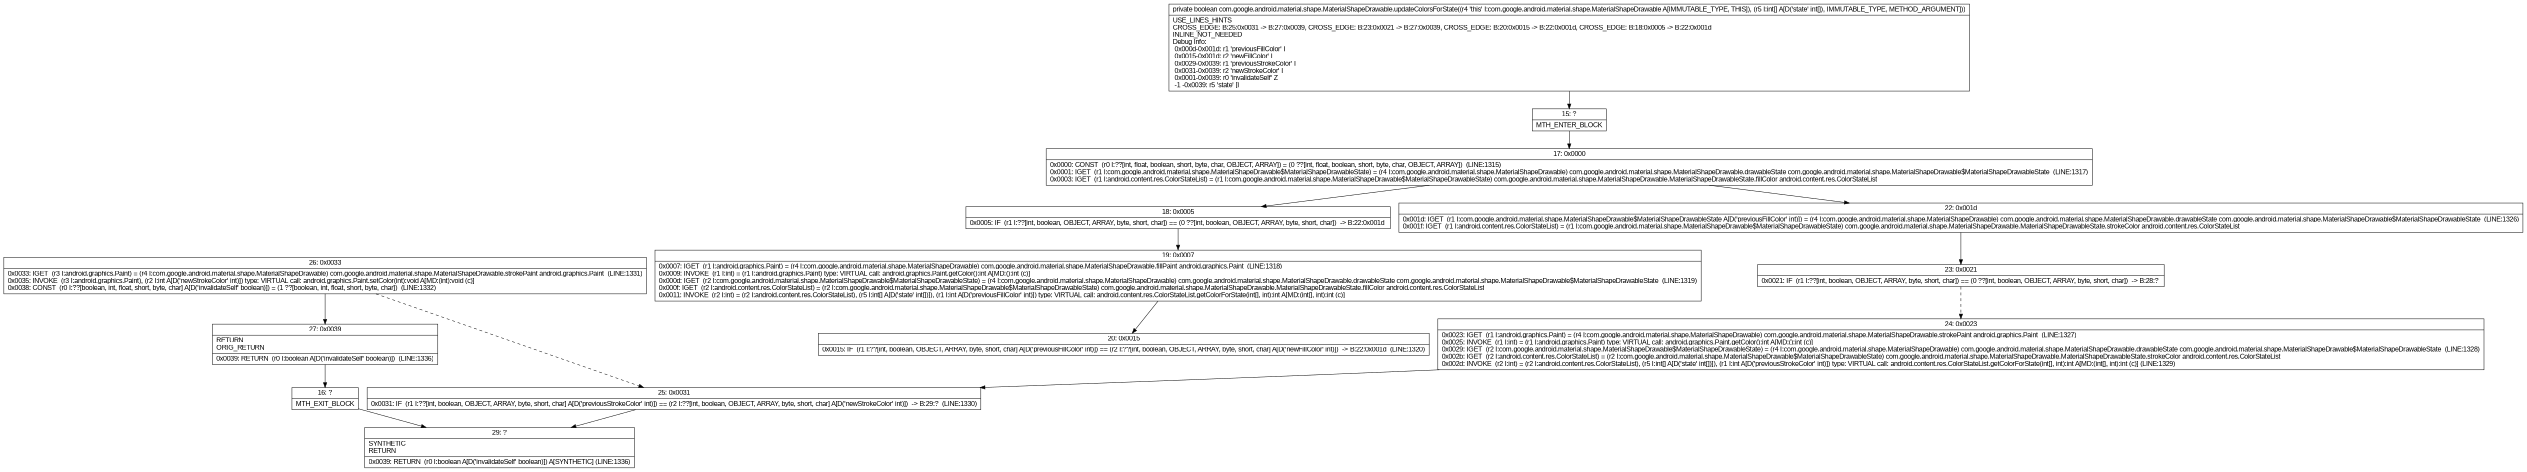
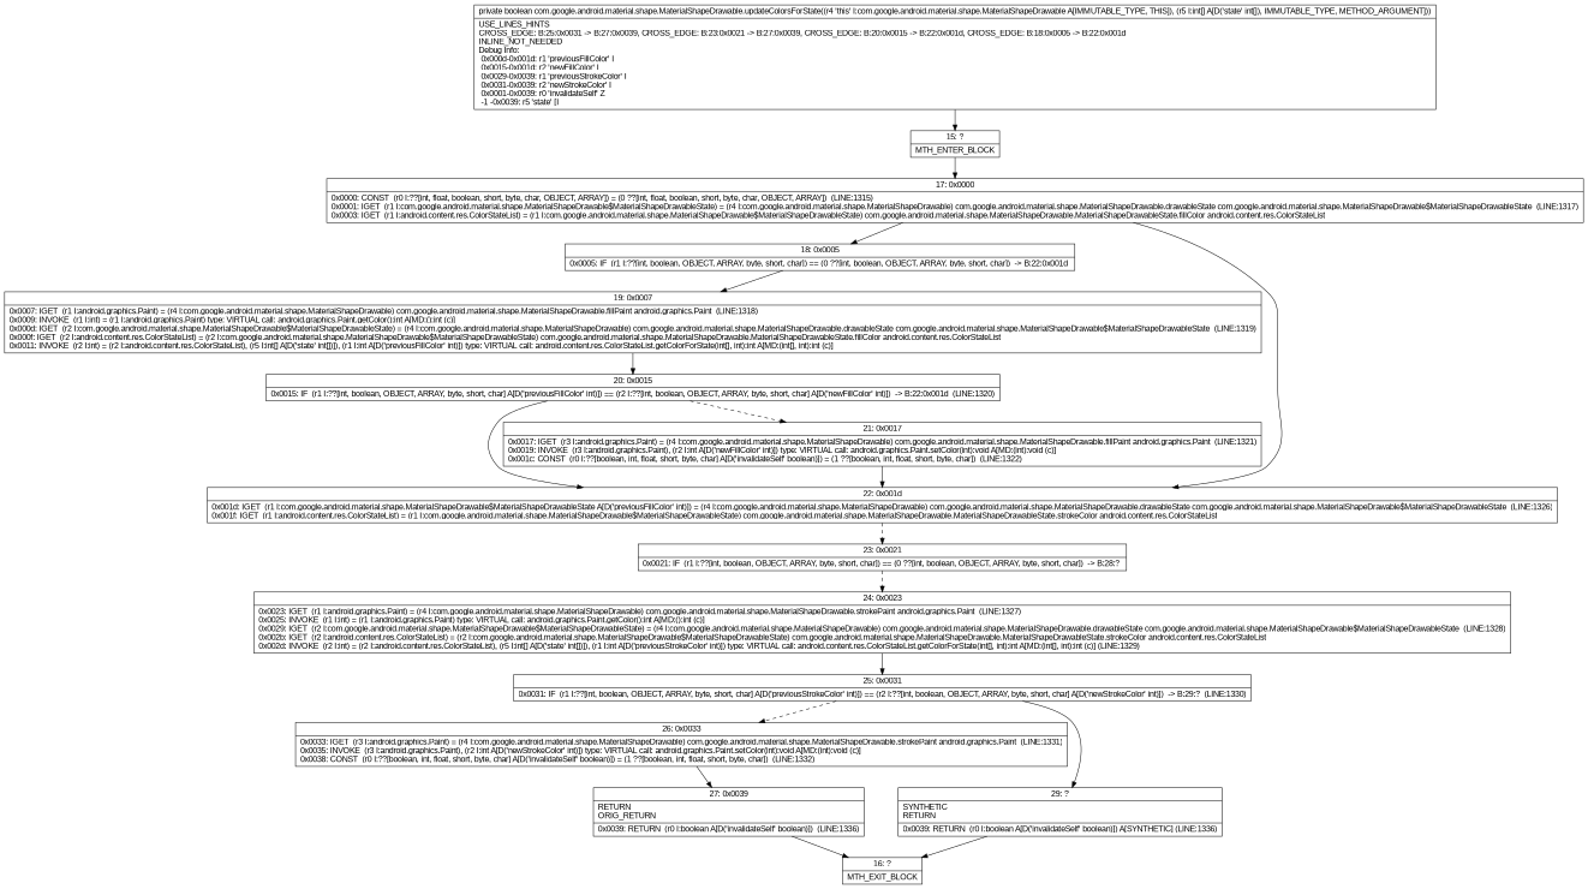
  digraph {
    fontname="Liberation Sans"
    node [fontname="Liberation Sans" shape=record]
    edge [fontname="Liberation Sans"]
    n1 [label="{15\:\ ?|MTH_ENTER_BLOCK\l}"]
    n2 [label="{17\:\ 0x0000|0x0000: CONST  (r0 I:??[int, float, boolean, short, byte, char, OBJECT, ARRAY]) = (0 ??[int, float, boolean, short, byte, char, OBJECT, ARRAY])  (LINE:1315)\l0x0001: IGET  (r1 I:com.google.android.material.shape.MaterialShapeDrawable$MaterialShapeDrawableState) = (r4 I:com.google.android.material.shape.MaterialShapeDrawable) com.google.android.material.shape.MaterialShapeDrawable.drawableState com.google.android.material.shape.MaterialShapeDrawable$MaterialShapeDrawableState  (LINE:1317)\l0x0003: IGET  (r1 I:android.content.res.ColorStateList) = (r1 I:com.google.android.material.shape.MaterialShapeDrawable$MaterialShapeDrawableState) com.google.android.material.shape.MaterialShapeDrawable.MaterialShapeDrawableState.fillColor android.content.res.ColorStateList \l}"]
    n3 [label="{18\:\ 0x0005|0x0005: IF  (r1 I:??[int, boolean, OBJECT, ARRAY, byte, short, char]) == (0 ??[int, boolean, OBJECT, ARRAY, byte, short, char])  \-\> B:22:0x001d \l}"]
    n4 [label="{22\:\ 0x001d|0x001d: IGET  (r1 I:com.google.android.material.shape.MaterialShapeDrawable$MaterialShapeDrawableState A[D('previousFillColor' int)]) = (r4 I:com.google.android.material.shape.MaterialShapeDrawable) com.google.android.material.shape.MaterialShapeDrawable.drawableState com.google.android.material.shape.MaterialShapeDrawable$MaterialShapeDrawableState  (LINE:1326)\l0x001f: IGET  (r1 I:android.content.res.ColorStateList) = (r1 I:com.google.android.material.shape.MaterialShapeDrawable$MaterialShapeDrawableState) com.google.android.material.shape.MaterialShapeDrawable.MaterialShapeDrawableState.strokeColor android.content.res.ColorStateList \l}"]
    n5 [label="{19\:\ 0x0007|0x0007: IGET  (r1 I:android.graphics.Paint) = (r4 I:com.google.android.material.shape.MaterialShapeDrawable) com.google.android.material.shape.MaterialShapeDrawable.fillPaint android.graphics.Paint  (LINE:1318)\l0x0009: INVOKE  (r1 I:int) = (r1 I:android.graphics.Paint) type: VIRTUAL call: android.graphics.Paint.getColor():int A[MD:():int (c)]\l0x000d: IGET  (r2 I:com.google.android.material.shape.MaterialShapeDrawable$MaterialShapeDrawableState) = (r4 I:com.google.android.material.shape.MaterialShapeDrawable) com.google.android.material.shape.MaterialShapeDrawable.drawableState com.google.android.material.shape.MaterialShapeDrawable$MaterialShapeDrawableState  (LINE:1319)\l0x000f: IGET  (r2 I:android.content.res.ColorStateList) = (r2 I:com.google.android.material.shape.MaterialShapeDrawable$MaterialShapeDrawableState) com.google.android.material.shape.MaterialShapeDrawable.MaterialShapeDrawableState.fillColor android.content.res.ColorStateList \l0x0011: INVOKE  (r2 I:int) = (r2 I:android.content.res.ColorStateList), (r5 I:int[] A[D('state' int[])]), (r1 I:int A[D('previousFillColor' int)]) type: VIRTUAL call: android.content.res.ColorStateList.getColorForState(int[], int):int A[MD:(int[], int):int (c)]\l}"]
    n6 [label="{20\:\ 0x0015|0x0015: IF  (r1 I:??[int, boolean, OBJECT, ARRAY, byte, short, char] A[D('previousFillColor' int)]) == (r2 I:??[int, boolean, OBJECT, ARRAY, byte, short, char] A[D('newFillColor' int)])  \-\> B:22:0x001d  (LINE:1320)\l}"]
    n7 [label="{23\:\ 0x0021|0x0021: IF  (r1 I:??[int, boolean, OBJECT, ARRAY, byte, short, char]) == (0 ??[int, boolean, OBJECT, ARRAY, byte, short, char])  \-\> B:28:? \l}"]
+   n8 [label="{21\:\ 0x0017|0x0017: IGET  (r3 I:android.graphics.Paint) = (r4 I:com.google.android.material.shape.MaterialShapeDrawable) com.google.android.material.shape.MaterialShapeDrawable.fillPaint android.graphics.Paint  (LINE:1321)\l0x0019: INVOKE  (r3 I:android.graphics.Paint), (r2 I:int A[D('newFillColor' int)]) type: VIRTUAL call: android.graphics.Paint.setColor(int):void A[MD:(int):void (c)]\l0x001c: CONST  (r0 I:??[boolean, int, float, short, byte, char] A[D('invalidateSelf' boolean)]) = (1 ??[boolean, int, float, short, byte, char])  (LINE:1322)\l}"]
    n9 [label="{24\:\ 0x0023|0x0023: IGET  (r1 I:android.graphics.Paint) = (r4 I:com.google.android.material.shape.MaterialShapeDrawable) com.google.android.material.shape.MaterialShapeDrawable.strokePaint android.graphics.Paint  (LINE:1327)\l0x0025: INVOKE  (r1 I:int) = (r1 I:android.graphics.Paint) type: VIRTUAL call: android.graphics.Paint.getColor():int A[MD:():int (c)]\l0x0029: IGET  (r2 I:com.google.android.material.shape.MaterialShapeDrawable$MaterialShapeDrawableState) = (r4 I:com.google.android.material.shape.MaterialShapeDrawable) com.google.android.material.shape.MaterialShapeDrawable.drawableState com.google.android.material.shape.MaterialShapeDrawable$MaterialShapeDrawableState  (LINE:1328)\l0x002b: IGET  (r2 I:android.content.res.ColorStateList) = (r2 I:com.google.android.material.shape.MaterialShapeDrawable$MaterialShapeDrawableState) com.google.android.material.shape.MaterialShapeDrawable.MaterialShapeDrawableState.strokeColor android.content.res.ColorStateList \l0x002d: INVOKE  (r2 I:int) = (r2 I:android.content.res.ColorStateList), (r5 I:int[] A[D('state' int[])]), (r1 I:int A[D('previousStrokeColor' int)]) type: VIRTUAL call: android.content.res.ColorStateList.getColorForState(int[], int):int A[MD:(int[], int):int (c)] (LINE:1329)\l}"]
    n10 [label="{25\:\ 0x0031|0x0031: IF  (r1 I:??[int, boolean, OBJECT, ARRAY, byte, short, char] A[D('previousStrokeColor' int)]) == (r2 I:??[int, boolean, OBJECT, ARRAY, byte, short, char] A[D('newStrokeColor' int)])  \-\> B:29:?  (LINE:1330)\l}"]
    n11 [label="{26\:\ 0x0033|0x0033: IGET  (r3 I:android.graphics.Paint) = (r4 I:com.google.android.material.shape.MaterialShapeDrawable) com.google.android.material.shape.MaterialShapeDrawable.strokePaint android.graphics.Paint  (LINE:1331)\l0x0035: INVOKE  (r3 I:android.graphics.Paint), (r2 I:int A[D('newStrokeColor' int)]) type: VIRTUAL call: android.graphics.Paint.setColor(int):void A[MD:(int):void (c)]\l0x0038: CONST  (r0 I:??[boolean, int, float, short, byte, char] A[D('invalidateSelf' boolean)]) = (1 ??[boolean, int, float, short, byte, char])  (LINE:1332)\l}"]
    n12 [label="{29\:\ ?|SYNTHETIC\lRETURN\l|0x0039: RETURN  (r0 I:boolean A[D('invalidateSelf' boolean)]) A[SYNTHETIC] (LINE:1336)\l}"]
    n13 [label="{27\:\ 0x0039|RETURN\lORIG_RETURN\l|0x0039: RETURN  (r0 I:boolean A[D('invalidateSelf' boolean)])  (LINE:1336)\l}"]
    n14 [label="{16\:\ ?|MTH_EXIT_BLOCK\l}"]
    n15 [label="{private boolean com.google.android.material.shape.MaterialShapeDrawable.updateColorsForState((r4 'this' I:com.google.android.material.shape.MaterialShapeDrawable A[IMMUTABLE_TYPE, THIS]), (r5 I:int[] A[D('state' int[]), IMMUTABLE_TYPE, METHOD_ARGUMENT]))  | USE_LINES_HINTS\lCROSS_EDGE: B:25:0x0031 \-\> B:27:0x0039, CROSS_EDGE: B:23:0x0021 \-\> B:27:0x0039, CROSS_EDGE: B:20:0x0015 \-\> B:22:0x001d, CROSS_EDGE: B:18:0x0005 \-\> B:22:0x001d\lINLINE_NOT_NEEDED\lDebug Info:\l  0x000d\-0x001d: r1 'previousFillColor' I\l  0x0015\-0x001d: r2 'newFillColor' I\l  0x0029\-0x0039: r1 'previousStrokeColor' I\l  0x0031\-0x0039: r2 'newStrokeColor' I\l  0x0001\-0x0039: r0 'invalidateSelf' Z\l  \-1 \-0x0039: r5 'state' [I\l}"]
    n1 -> n2
    n2 -> n3
    n2 -> n4
    n3 -> n5 [style=solid]
-   n4 -> n7
+   n4 -> n7 [style=dashed]
    n5 -> n6
+   n6 -> n4
+   n6 -> n8 [style=dashed]
    n7 -> n9 [style=dashed]
+   n8 -> n4
    n9 -> n10
-   n11 -> n10 [style=dashed]
+   n10 -> n11 [style=dashed]
    n10 -> n12
    n11 -> n13
-   n14 -> n12
+   n12 -> n14
    n13 -> n14
    n15 -> n1
  }
